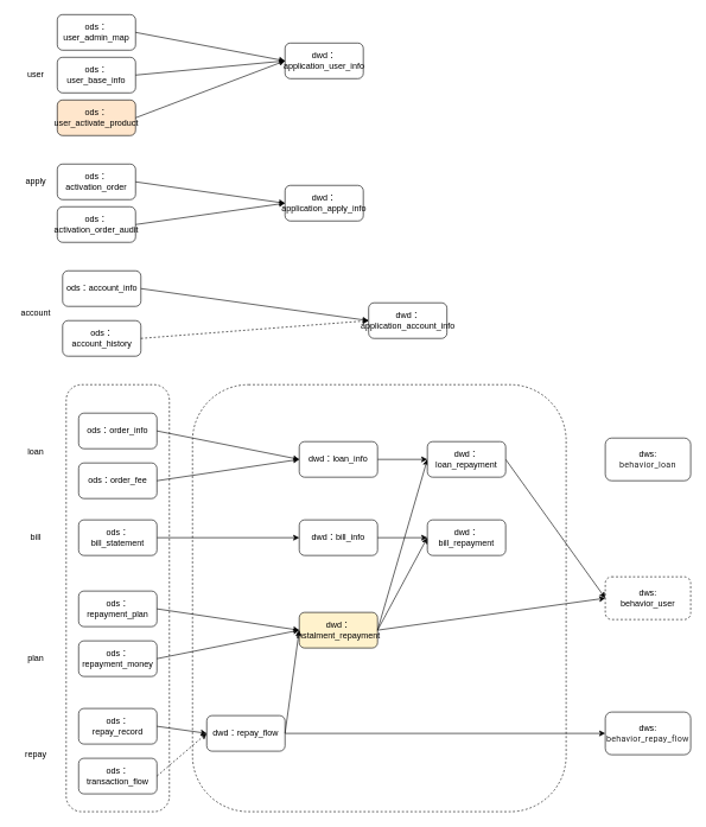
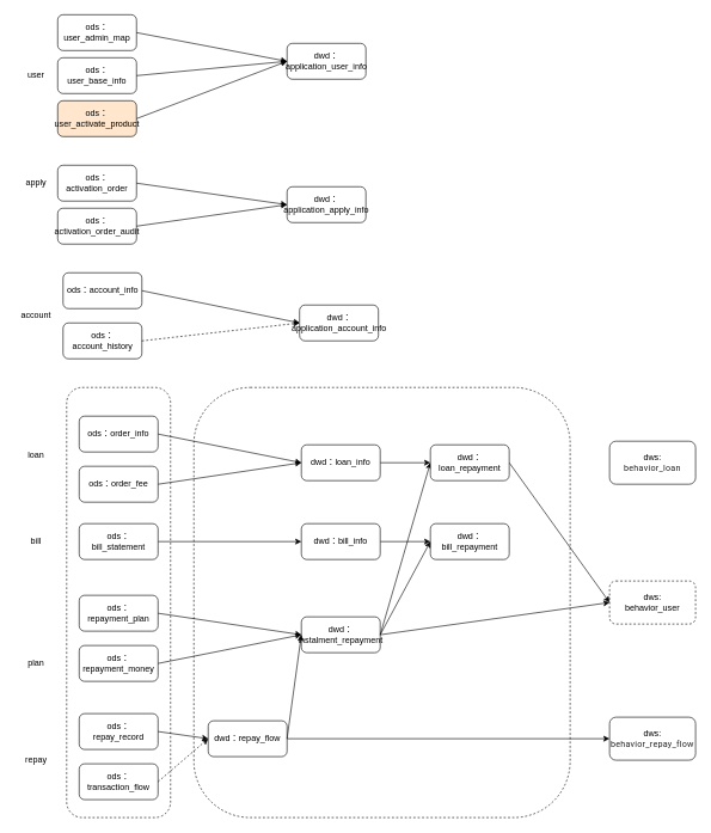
  <mxCell id="0" />
  <mxCell id="1" parent="0" />
  <mxCell id="2" value="" style="rounded=1;whiteSpace=wrap;html=1;labelBackgroundColor=#FFFFFF;fontSize=12;fontColor=#000000;dashed=1;" vertex="1" parent="1"><mxGeometry x="270" y="540" width="525" height="600" as="geometry" /></mxCell>
  <mxCell id="3" value="" style="rounded=1;whiteSpace=wrap;html=1;labelBackgroundColor=#FFFFFF;fontSize=12;fontColor=#000000;dashed=1;" vertex="1" parent="1"><mxGeometry x="92.5" y="540" width="145" height="600" as="geometry" /></mxCell>
  <mxCell id="4" value="ods：order_info" style="rounded=1;whiteSpace=wrap;html=1;" vertex="1" parent="1"><mxGeometry x="110" y="580" width="110" height="50" as="geometry" /></mxCell>
  <mxCell id="5" value="ods：order_fee" style="rounded=1;whiteSpace=wrap;html=1;" vertex="1" parent="1"><mxGeometry x="110" y="650" width="110" height="50" as="geometry" /></mxCell>
  <mxCell id="6" value="" style="edgeStyle=orthogonalEdgeStyle;rounded=0;orthogonalLoop=1;jettySize=auto;html=1;fontSize=12;fontColor=#000000;" edge="1" parent="1" source="7" target="58"><mxGeometry relative="1" as="geometry" /></mxCell>
  <mxCell id="7" value="dwd：loan_info" style="rounded=1;whiteSpace=wrap;html=1;" vertex="1" parent="1"><mxGeometry x="420" y="620" width="110" height="50" as="geometry" /></mxCell>
  <mxCell id="8" value="" style="endArrow=classic;html=1;rounded=0;entryX=0;entryY=0.5;entryDx=0;entryDy=0;exitX=1;exitY=0.5;exitDx=0;exitDy=0;" edge="1" parent="1" source="4" target="7"><mxGeometry width="50" height="50" relative="1" as="geometry"><mxPoint x="400" y="610" as="sourcePoint" /><mxPoint x="340" y="520" as="targetPoint" /></mxGeometry></mxCell>
  <mxCell id="9" value="" style="endArrow=classic;html=1;rounded=0;entryX=0;entryY=0.5;entryDx=0;entryDy=0;exitX=1;exitY=0.5;exitDx=0;exitDy=0;" edge="1" parent="1" source="5" target="7"><mxGeometry width="50" height="50" relative="1" as="geometry"><mxPoint x="360" y="615" as="sourcePoint" /><mxPoint x="430" y="655" as="targetPoint" /></mxGeometry></mxCell>
  <mxCell id="10" value="ods：repayment_plan" style="rounded=1;whiteSpace=wrap;html=1;" vertex="1" parent="1"><mxGeometry x="110" y="830" width="110" height="50" as="geometry" /></mxCell>
  <mxCell id="11" value="ods：&lt;br&gt;repayment_money" style="rounded=1;whiteSpace=wrap;html=1;" vertex="1" parent="1"><mxGeometry x="110" y="900" width="110" height="50" as="geometry" /></mxCell>
- <mxCell id="12" value="&lt;font style=&quot;font-size: 12px;&quot;&gt;dwd：&lt;br&gt;&lt;span id=&quot;docs-internal-guid-5aec8d1b-7fff-cdfb-e014-1fbec7482f0d&quot;&gt;&lt;span style=&quot;font-family: Arial; background-color: transparent; font-variant-numeric: normal; font-variant-east-asian: normal; vertical-align: baseline;&quot;&gt;instalment_repayment&lt;/span&gt;&lt;/span&gt;&lt;/font&gt;" style="rounded=1;whiteSpace=wrap;html=1;fillColor=#fff2cc;" vertex="1" parent="1"><mxGeometry x="420" y="860" width="110" height="50" as="geometry" /></mxCell>
+ <mxCell id="12" value="&lt;font style=&quot;font-size: 12px;&quot;&gt;dwd：&lt;br&gt;&lt;span id=&quot;docs-internal-guid-5aec8d1b-7fff-cdfb-e014-1fbec7482f0d&quot;&gt;&lt;span style=&quot;font-family: Arial; background-color: transparent; font-variant-numeric: normal; font-variant-east-asian: normal; vertical-align: baseline;&quot;&gt;instalment_repayment&lt;/span&gt;&lt;/span&gt;&lt;/font&gt;" style="rounded=1;whiteSpace=wrap;html=1;" vertex="1" parent="1"><mxGeometry x="420" y="860" width="110" height="50" as="geometry" /></mxCell>
  <mxCell id="13" value="" style="endArrow=classic;html=1;rounded=0;entryX=0;entryY=0.5;entryDx=0;entryDy=0;exitX=1;exitY=0.5;exitDx=0;exitDy=0;" edge="1" parent="1" source="10" target="12"><mxGeometry width="50" height="50" relative="1" as="geometry"><mxPoint x="400" y="860" as="sourcePoint" /><mxPoint x="340" y="770" as="targetPoint" /></mxGeometry></mxCell>
  <mxCell id="14" value="" style="endArrow=classic;html=1;rounded=0;entryX=0;entryY=0.5;entryDx=0;entryDy=0;exitX=1;exitY=0.5;exitDx=0;exitDy=0;" edge="1" parent="1" source="11" target="12"><mxGeometry width="50" height="50" relative="1" as="geometry"><mxPoint x="360" y="865" as="sourcePoint" /><mxPoint x="430" y="905" as="targetPoint" /></mxGeometry></mxCell>
  <mxCell id="15" value="" style="edgeStyle=orthogonalEdgeStyle;rounded=0;orthogonalLoop=1;jettySize=auto;html=1;fontSize=12;" edge="1" parent="1" source="16" target="18"><mxGeometry relative="1" as="geometry" /></mxCell>
  <mxCell id="16" value="ods：&lt;br&gt;bill_statement" style="rounded=1;whiteSpace=wrap;html=1;" vertex="1" parent="1"><mxGeometry x="110" y="730" width="110" height="50" as="geometry" /></mxCell>
  <mxCell id="17" value="" style="edgeStyle=orthogonalEdgeStyle;rounded=0;orthogonalLoop=1;jettySize=auto;html=1;fontSize=12;fontColor=#000000;" edge="1" parent="1" source="18" target="30"><mxGeometry relative="1" as="geometry" /></mxCell>
  <mxCell id="18" value="dwd：&lt;span id=&quot;docs-internal-guid-53d1fee0-7fff-f85b-eb49-b567c09b7242&quot;&gt;&lt;span style=&quot;font-family: Arial; background-color: transparent; font-variant-numeric: normal; font-variant-east-asian: normal; vertical-align: baseline;&quot;&gt;&lt;font style=&quot;font-size: 12px;&quot;&gt;bill_info&lt;/font&gt;&lt;/span&gt;&lt;/span&gt;" style="rounded=1;whiteSpace=wrap;html=1;" vertex="1" parent="1"><mxGeometry x="420" y="730" width="110" height="50" as="geometry" /></mxCell>
  <mxCell id="19" value="ods：&lt;br&gt;&lt;span id=&quot;docs-internal-guid-d9d55889-7fff-6ba6-db5d-2b4334a360d3&quot;&gt;&lt;span style=&quot;font-size: 9pt; font-family: Arial; font-variant-numeric: normal; font-variant-east-asian: normal; vertical-align: baseline;&quot;&gt;repay_record&lt;/span&gt;&lt;/span&gt;" style="rounded=1;whiteSpace=wrap;html=1;" vertex="1" parent="1"><mxGeometry x="110" y="995" width="110" height="50" as="geometry" /></mxCell>
  <mxCell id="20" value="ods：&lt;br&gt;&lt;span id=&quot;docs-internal-guid-947b27e7-7fff-a2fc-4474-99fa8dbf6acd&quot;&gt;&lt;span style=&quot;font-size: 9pt; font-family: Arial; font-variant-numeric: normal; font-variant-east-asian: normal; vertical-align: baseline;&quot;&gt;transaction_flow&lt;/span&gt;&lt;/span&gt;" style="rounded=1;whiteSpace=wrap;html=1;" vertex="1" parent="1"><mxGeometry x="110" y="1065" width="110" height="50" as="geometry" /></mxCell>
  <mxCell id="21" value="" style="edgeStyle=orthogonalEdgeStyle;rounded=0;orthogonalLoop=1;jettySize=auto;html=1;fontSize=12;fontColor=#000000;" edge="1" parent="1" source="22" target="54"><mxGeometry relative="1" as="geometry" /></mxCell>
  <mxCell id="22" value="&lt;font style=&quot;font-size: 12px;&quot;&gt;dwd：&lt;span id=&quot;docs-internal-guid-818f419f-7fff-825d-e930-8b9c165d0fec&quot;&gt;&lt;span style=&quot;font-size: 9pt; font-family: Arial; font-variant-numeric: normal; font-variant-east-asian: normal; vertical-align: baseline;&quot;&gt;repay_flow&lt;/span&gt;&lt;/span&gt;&lt;br&gt;&lt;/font&gt;" style="rounded=1;whiteSpace=wrap;html=1;" vertex="1" parent="1"><mxGeometry x="290" y="1005" width="110" height="50" as="geometry" /></mxCell>
  <mxCell id="23" value="" style="endArrow=classic;html=1;rounded=0;entryX=0;entryY=0.5;entryDx=0;entryDy=0;exitX=1;exitY=0.5;exitDx=0;exitDy=0;" edge="1" parent="1" source="19" target="22"><mxGeometry width="50" height="50" relative="1" as="geometry"><mxPoint x="270" y="1025" as="sourcePoint" /><mxPoint x="210" y="935" as="targetPoint" /></mxGeometry></mxCell>
  <mxCell id="24" value="" style="endArrow=classic;html=1;rounded=0;entryX=0;entryY=0.5;entryDx=0;entryDy=0;exitX=1;exitY=0.5;exitDx=0;exitDy=0;dashed=1;" edge="1" parent="1" source="20" target="22"><mxGeometry width="50" height="50" relative="1" as="geometry"><mxPoint x="230" y="1030" as="sourcePoint" /><mxPoint x="300" y="1070" as="targetPoint" /></mxGeometry></mxCell>
  <mxCell id="25" value="plan" style="text;html=1;strokeColor=none;fillColor=none;align=center;verticalAlign=middle;whiteSpace=wrap;rounded=0;labelBackgroundColor=#FFFFFF;fontSize=12;fontColor=#000000;" vertex="1" parent="1"><mxGeometry x="20" y="910" width="60" height="30" as="geometry" /></mxCell>
  <mxCell id="26" value="loan" style="text;html=1;strokeColor=none;fillColor=none;align=center;verticalAlign=middle;whiteSpace=wrap;rounded=0;labelBackgroundColor=#FFFFFF;fontSize=12;fontColor=#000000;" vertex="1" parent="1"><mxGeometry x="20" y="620" width="60" height="30" as="geometry" /></mxCell>
  <mxCell id="27" value="bill" style="text;html=1;strokeColor=none;fillColor=none;align=center;verticalAlign=middle;whiteSpace=wrap;rounded=0;labelBackgroundColor=#FFFFFF;fontSize=12;fontColor=#000000;" vertex="1" parent="1"><mxGeometry x="20" y="740" width="60" height="30" as="geometry" /></mxCell>
  <mxCell id="28" value="repay" style="text;html=1;strokeColor=none;fillColor=none;align=center;verticalAlign=middle;whiteSpace=wrap;rounded=0;labelBackgroundColor=#FFFFFF;fontSize=12;fontColor=#000000;" vertex="1" parent="1"><mxGeometry x="20" y="1045" width="60" height="30" as="geometry" /></mxCell>
  <mxCell id="29" value="" style="endArrow=classic;html=1;rounded=0;entryX=0;entryY=0.5;entryDx=0;entryDy=0;exitX=1;exitY=0.5;exitDx=0;exitDy=0;" edge="1" parent="1" source="12" target="58"><mxGeometry width="50" height="50" relative="1" as="geometry"><mxPoint x="230" y="885" as="sourcePoint" /><mxPoint x="300" y="855" as="targetPoint" /></mxGeometry></mxCell>
  <mxCell id="30" value="&lt;font style=&quot;&quot;&gt;dwd：&lt;br&gt;&lt;span style=&quot;font-family: Arial; text-align: left; background-color: rgb(255, 255, 255);&quot;&gt;&lt;font style=&quot;font-size: 12px;&quot;&gt;bill_repayment&lt;/font&gt;&lt;/span&gt;&lt;br&gt;&lt;/font&gt;" style="rounded=1;whiteSpace=wrap;html=1;" vertex="1" parent="1"><mxGeometry x="600" y="730" width="110" height="50" as="geometry" /></mxCell>
  <mxCell id="31" value="" style="endArrow=classic;html=1;rounded=0;entryX=0;entryY=0.5;entryDx=0;entryDy=0;exitX=1;exitY=0.5;exitDx=0;exitDy=0;" edge="1" parent="1" source="12" target="30"><mxGeometry width="50" height="50" relative="1" as="geometry"><mxPoint x="410" y="855" as="sourcePoint" /><mxPoint x="480" y="695" as="targetPoint" /></mxGeometry></mxCell>
  <mxCell id="32" value="" style="endArrow=classic;html=1;rounded=0;entryX=0;entryY=0.5;entryDx=0;entryDy=0;exitX=1;exitY=0.5;exitDx=0;exitDy=0;" edge="1" parent="1" source="22" target="12"><mxGeometry width="50" height="50" relative="1" as="geometry"><mxPoint x="410" y="845" as="sourcePoint" /><mxPoint x="480" y="975" as="targetPoint" /></mxGeometry></mxCell>
  <mxCell id="33" value="account" style="text;html=1;strokeColor=none;fillColor=none;align=center;verticalAlign=middle;whiteSpace=wrap;rounded=0;labelBackgroundColor=#FFFFFF;fontSize=12;fontColor=#000000;" vertex="1" parent="1"><mxGeometry x="20" y="425" width="60" height="30" as="geometry" /></mxCell>
  <mxCell id="34" value="apply" style="text;html=1;strokeColor=none;fillColor=none;align=center;verticalAlign=middle;whiteSpace=wrap;rounded=0;labelBackgroundColor=#FFFFFF;fontSize=12;fontColor=#000000;" vertex="1" parent="1"><mxGeometry x="20" y="240" width="60" height="30" as="geometry" /></mxCell>
  <mxCell id="35" value="user" style="text;html=1;strokeColor=none;fillColor=none;align=center;verticalAlign=middle;whiteSpace=wrap;rounded=0;labelBackgroundColor=#FFFFFF;fontSize=12;fontColor=#000000;" vertex="1" parent="1"><mxGeometry x="20" y="90" width="60" height="30" as="geometry" /></mxCell>
  <mxCell id="36" value="ods：account_info" style="rounded=1;whiteSpace=wrap;html=1;" vertex="1" parent="1"><mxGeometry x="87.5" y="380" width="110" height="50" as="geometry" /></mxCell>
  <mxCell id="37" value="ods：&lt;br&gt;account_history" style="rounded=1;whiteSpace=wrap;html=1;" vertex="1" parent="1"><mxGeometry x="87.5" y="450" width="110" height="50" as="geometry" /></mxCell>
- <mxCell id="38" value="dwd：&lt;br&gt;&lt;span id=&quot;docs-internal-guid-810f0809-7fff-8f3f-b4a5-248d9ead75d0&quot;&gt;&lt;span style=&quot;font-family: Arial; background-color: transparent; font-variant-numeric: normal; font-variant-east-asian: normal; vertical-align: baseline;&quot;&gt;&lt;font style=&quot;font-size: 12px;&quot;&gt;application_account_info&lt;/font&gt;&lt;/span&gt;&lt;/span&gt;" style="rounded=1;whiteSpace=wrap;html=1;" vertex="1" parent="1"><mxGeometry x="517.5" y="425" width="110" height="50" as="geometry" /></mxCell>
+ <mxCell id="38" value="dwd：&lt;br&gt;&lt;span id=&quot;docs-internal-guid-810f0809-7fff-8f3f-b4a5-248d9ead75d0&quot;&gt;&lt;span style=&quot;font-family: Arial; background-color: transparent; font-variant-numeric: normal; font-variant-east-asian: normal; vertical-align: baseline;&quot;&gt;&lt;font style=&quot;font-size: 12px;&quot;&gt;application_account_info&lt;/font&gt;&lt;/span&gt;&lt;/span&gt;" style="rounded=1;whiteSpace=wrap;html=1;" vertex="1" parent="1"><mxGeometry x="417.5" y="425" width="110" height="50" as="geometry" /></mxCell>
  <mxCell id="39" value="" style="endArrow=classic;html=1;rounded=0;entryX=0;entryY=0.5;entryDx=0;entryDy=0;exitX=1;exitY=0.5;exitDx=0;exitDy=0;" edge="1" parent="1" source="36" target="38"><mxGeometry width="50" height="50" relative="1" as="geometry"><mxPoint x="377.5" y="410" as="sourcePoint" /><mxPoint x="317.5" y="320" as="targetPoint" /></mxGeometry></mxCell>
  <mxCell id="40" value="" style="endArrow=classic;html=1;rounded=0;entryX=0;entryY=0.5;entryDx=0;entryDy=0;exitX=1;exitY=0.5;exitDx=0;exitDy=0;dashed=1;" edge="1" parent="1" source="37" target="38"><mxGeometry width="50" height="50" relative="1" as="geometry"><mxPoint x="337.5" y="415" as="sourcePoint" /><mxPoint x="407.5" y="455" as="targetPoint" /></mxGeometry></mxCell>
  <mxCell id="41" value="ods：&lt;br&gt;&lt;span id=&quot;docs-internal-guid-a17145a7-7fff-5917-b1d9-0c4fba050937&quot;&gt;&lt;span style=&quot;font-size: 9pt; font-family: Arial; font-variant-numeric: normal; font-variant-east-asian: normal; vertical-align: baseline;&quot;&gt;user_base_info&lt;/span&gt;&lt;/span&gt;" style="rounded=1;whiteSpace=wrap;html=1;" vertex="1" parent="1"><mxGeometry x="80" y="80" width="110" height="50" as="geometry" /></mxCell>
  <mxCell id="42" value="ods：&lt;br&gt;&lt;span id=&quot;docs-internal-guid-c17e0959-7fff-95d1-528c-808f449eea5f&quot;&gt;&lt;span style=&quot;font-size: 9pt; font-family: Arial; font-variant-numeric: normal; font-variant-east-asian: normal; vertical-align: baseline;&quot;&gt;user_activate_product&lt;/span&gt;&lt;/span&gt;" style="rounded=1;whiteSpace=wrap;html=1;fillColor=#ffe6cc;" vertex="1" parent="1"><mxGeometry x="80" y="140" width="110" height="50" as="geometry" /></mxCell>
  <mxCell id="43" value="dwd：&lt;br&gt;&lt;span id=&quot;docs-internal-guid-081b521d-7fff-0676-e791-040522774dc9&quot;&gt;&lt;span style=&quot;font-family: Arial; background-color: transparent; font-variant-numeric: normal; font-variant-east-asian: normal; vertical-align: baseline;&quot;&gt;&lt;font style=&quot;font-size: 12px;&quot;&gt;application_user_info&lt;/font&gt;&lt;/span&gt;&lt;/span&gt;" style="rounded=1;whiteSpace=wrap;html=1;" vertex="1" parent="1"><mxGeometry x="400" y="60" width="110" height="50" as="geometry" /></mxCell>
  <mxCell id="44" value="ods：&lt;br&gt;&lt;span id=&quot;docs-internal-guid-4c512221-7fff-2981-17a5-eb455115625a&quot;&gt;&lt;span style=&quot;font-size: 9pt; font-family: Arial; font-variant-numeric: normal; font-variant-east-asian: normal; vertical-align: baseline;&quot;&gt;user_admin_map&lt;/span&gt;&lt;/span&gt;" style="rounded=1;whiteSpace=wrap;html=1;" vertex="1" parent="1"><mxGeometry x="80" y="20" width="110" height="50" as="geometry" /></mxCell>
  <mxCell id="45" value="ods：&lt;br&gt;&lt;span id=&quot;docs-internal-guid-991e370b-7fff-096c-da29-5b45ae392f6d&quot;&gt;&lt;span style=&quot;font-size: 9pt; font-family: Arial; font-variant-numeric: normal; font-variant-east-asian: normal; vertical-align: baseline;&quot;&gt;activation_order_audit&lt;/span&gt;&lt;/span&gt;" style="rounded=1;whiteSpace=wrap;html=1;" vertex="1" parent="1"><mxGeometry x="80" y="290" width="110" height="50" as="geometry" /></mxCell>
  <mxCell id="46" value="dwd：&lt;br&gt;&lt;span id=&quot;docs-internal-guid-3d546426-7fff-3fd3-8199-8de1ce286290&quot;&gt;&lt;span style=&quot;font-family: Arial; background-color: transparent; font-variant-numeric: normal; font-variant-east-asian: normal; vertical-align: baseline;&quot;&gt;&lt;font style=&quot;font-size: 12px;&quot;&gt;application_apply_info&lt;/font&gt;&lt;/span&gt;&lt;/span&gt;" style="rounded=1;whiteSpace=wrap;html=1;" vertex="1" parent="1"><mxGeometry x="400" y="260" width="110" height="50" as="geometry" /></mxCell>
  <mxCell id="47" value="ods：&lt;br&gt;&lt;span id=&quot;docs-internal-guid-f72523e4-7fff-d374-d195-f049cee32e4a&quot;&gt;&lt;span style=&quot;font-size: 9pt; font-family: Arial; font-variant-numeric: normal; font-variant-east-asian: normal; vertical-align: baseline;&quot;&gt;activation_order&lt;/span&gt;&lt;/span&gt;" style="rounded=1;whiteSpace=wrap;html=1;" vertex="1" parent="1"><mxGeometry x="80" y="230" width="110" height="50" as="geometry" /></mxCell>
  <mxCell id="48" value="" style="endArrow=classic;html=1;rounded=0;entryX=0;entryY=0.5;entryDx=0;entryDy=0;exitX=1;exitY=0.5;exitDx=0;exitDy=0;" edge="1" parent="1" source="44" target="43"><mxGeometry width="50" height="50" relative="1" as="geometry"><mxPoint x="207.5" y="-15" as="sourcePoint" /><mxPoint x="407.5" y="-45" as="targetPoint" /></mxGeometry></mxCell>
  <mxCell id="49" value="" style="endArrow=classic;html=1;rounded=0;exitX=1;exitY=0.5;exitDx=0;exitDy=0;entryX=0;entryY=0.5;entryDx=0;entryDy=0;" edge="1" parent="1" source="41" target="43"><mxGeometry width="50" height="50" relative="1" as="geometry"><mxPoint x="220" y="55" as="sourcePoint" /><mxPoint x="390" y="90" as="targetPoint" /></mxGeometry></mxCell>
  <mxCell id="50" value="" style="endArrow=classic;html=1;rounded=0;exitX=1;exitY=0.5;exitDx=0;exitDy=0;entryX=0;entryY=0.5;entryDx=0;entryDy=0;" edge="1" parent="1" source="42" target="43"><mxGeometry width="50" height="50" relative="1" as="geometry"><mxPoint x="220" y="115" as="sourcePoint" /><mxPoint x="410" y="95" as="targetPoint" /></mxGeometry></mxCell>
  <mxCell id="51" value="" style="endArrow=classic;html=1;rounded=0;exitX=1;exitY=0.5;exitDx=0;exitDy=0;entryX=0;entryY=0.5;entryDx=0;entryDy=0;" edge="1" parent="1" source="47" target="46"><mxGeometry width="50" height="50" relative="1" as="geometry"><mxPoint x="230" y="195" as="sourcePoint" /><mxPoint x="420" y="115" as="targetPoint" /></mxGeometry></mxCell>
  <mxCell id="52" value="" style="endArrow=classic;html=1;rounded=0;exitX=1;exitY=0.5;exitDx=0;exitDy=0;entryX=0;entryY=0.5;entryDx=0;entryDy=0;" edge="1" parent="1" source="45" target="46"><mxGeometry width="50" height="50" relative="1" as="geometry"><mxPoint x="220" y="265" as="sourcePoint" /><mxPoint x="410" y="295" as="targetPoint" /></mxGeometry></mxCell>
  <mxCell id="53" value="dws:&lt;br&gt;&lt;span style=&quot;color: rgb(34, 34, 34); font-family: &amp;quot;Google Sans&amp;quot;, Roboto, RobotoDraft, Helvetica, Arial, sans-serif; letter-spacing: 0.4px; text-align: start; background-color: rgb(255, 255, 255);&quot;&gt;&lt;font style=&quot;font-size: 12px;&quot;&gt;behavior_loan&lt;/font&gt;&lt;/span&gt;" style="whiteSpace=wrap;html=1;rounded=1;" vertex="1" parent="1"><mxGeometry x="850" y="615" width="120" height="60" as="geometry" /></mxCell>
  <mxCell id="54" value="dws:&lt;br&gt;&lt;span style=&quot;color: rgb(34, 34, 34); font-family: &amp;quot;Google Sans&amp;quot;, Roboto, RobotoDraft, Helvetica, Arial, sans-serif; letter-spacing: 0.4px; text-align: start; background-color: rgb(255, 255, 255);&quot;&gt;&lt;font style=&quot;font-size: 12px;&quot;&gt;behavior_repay_flow&lt;/font&gt;&lt;/span&gt;" style="whiteSpace=wrap;html=1;rounded=1;" vertex="1" parent="1"><mxGeometry x="850" y="1000" width="120" height="60" as="geometry" /></mxCell>
  <mxCell id="55" value="dws:&lt;br&gt;behavior_user" style="rounded=1;whiteSpace=wrap;html=1;dashed=1;labelBackgroundColor=#FFFFFF;fontSize=12;fontColor=#000000;" vertex="1" parent="1"><mxGeometry x="850" y="810" width="120" height="60" as="geometry" /></mxCell>
  <mxCell id="56" value="" style="endArrow=classic;html=1;rounded=0;entryX=0;entryY=0.5;entryDx=0;entryDy=0;exitX=1;exitY=0.5;exitDx=0;exitDy=0;" edge="1" parent="1" source="12" target="55"><mxGeometry width="50" height="50" relative="1" as="geometry"><mxPoint x="540" y="895" as="sourcePoint" /><mxPoint x="610" y="655" as="targetPoint" /></mxGeometry></mxCell>
  <mxCell id="57" value="" style="endArrow=classic;html=1;rounded=0;exitX=1;exitY=0.5;exitDx=0;exitDy=0;entryX=0;entryY=0.5;entryDx=0;entryDy=0;" edge="1" parent="1" source="58" target="55"><mxGeometry width="50" height="50" relative="1" as="geometry"><mxPoint x="540" y="895" as="sourcePoint" /><mxPoint x="860" y="800" as="targetPoint" /></mxGeometry></mxCell>
  <mxCell id="58" value="&lt;font style=&quot;&quot;&gt;dwd：&lt;br&gt;&lt;span style=&quot;font-family: Arial; text-align: left; background-color: rgb(255, 255, 255);&quot;&gt;&lt;font style=&quot;font-size: 12px;&quot;&gt;loan_repayment&lt;/font&gt;&lt;/span&gt;&lt;br&gt;&lt;/font&gt;" style="rounded=1;whiteSpace=wrap;html=1;" vertex="1" parent="1"><mxGeometry x="600" y="620" width="110" height="50" as="geometry" /></mxCell>
